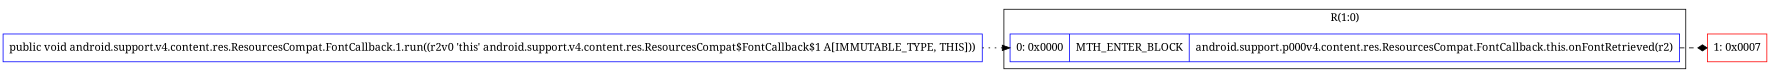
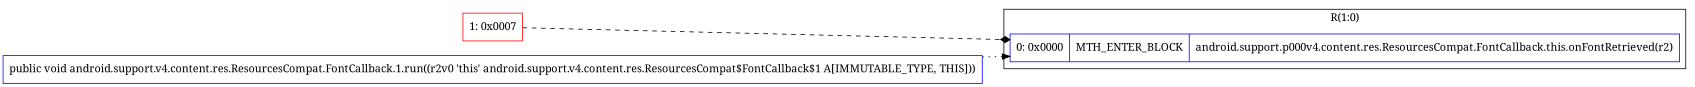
  digraph {
    rankdir=LR
    fontname="Noto Serif"
    node [color=blue shape=record fontname="Noto Serif"]
    edge [fontname="Noto Serif"]
    n1 [label="{0\:\ 0x0000|MTH_ENTER_BLOCK\l|android.support.p000v4.content.res.ResourcesCompat.FontCallback.this.onFontRetrieved(r2)\l}"]
    n2 [color=red label="{1\:\ 0x0007}"]
    n3 [label="{public void android.support.v4.content.res.ResourcesCompat.FontCallback.1.run((r2v0 'this' android.support.v4.content.res.ResourcesCompat$FontCallback$1 A[IMMUTABLE_TYPE, THIS])) }"]
    subgraph cluster_1 {
      label="R(1:0)"
      n1
    }
-   n1 -> n2 [style=dashed arrowhead=diamond]
+   n2 -> n1 [style=dashed arrowhead=diamond]
    n3 -> n1 [style=dotted arrowhead=normal]
  }
